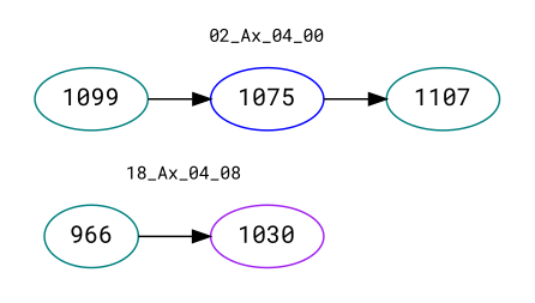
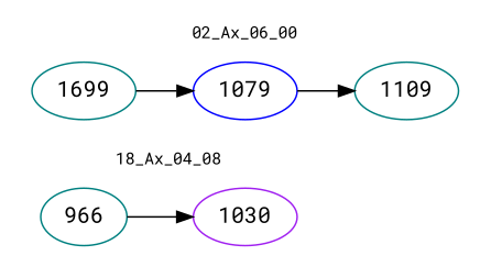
  digraph {
    fontname="Roboto Mono"
    rankdir=LR
    node [color=teal fontname="Roboto Mono"]
    edge [color=black fontname="Roboto Mono"]
    n1 [label=966]
    n2 [color=purple label=1030]
-   n3 [label=1099]
-   n4 [color=blue label=1075]
-   n5 [label=1107]
+   n3 [label=1699]
+   n4 [color=blue label=1079]
+   n5 [label=1109]
    subgraph cluster_1 {
      color=white
      fontsize=10
      label="18_Ax_04_08"
      n1
      n2
    }
    subgraph cluster_2 {
      color=white
      fontsize=10
-     label="02_Ax_04_00"
+     label="02_Ax_06_00"
      n3
      n4
      n5
    }
    n1 -> n2
    n3 -> n4
    n4 -> n5
  }
